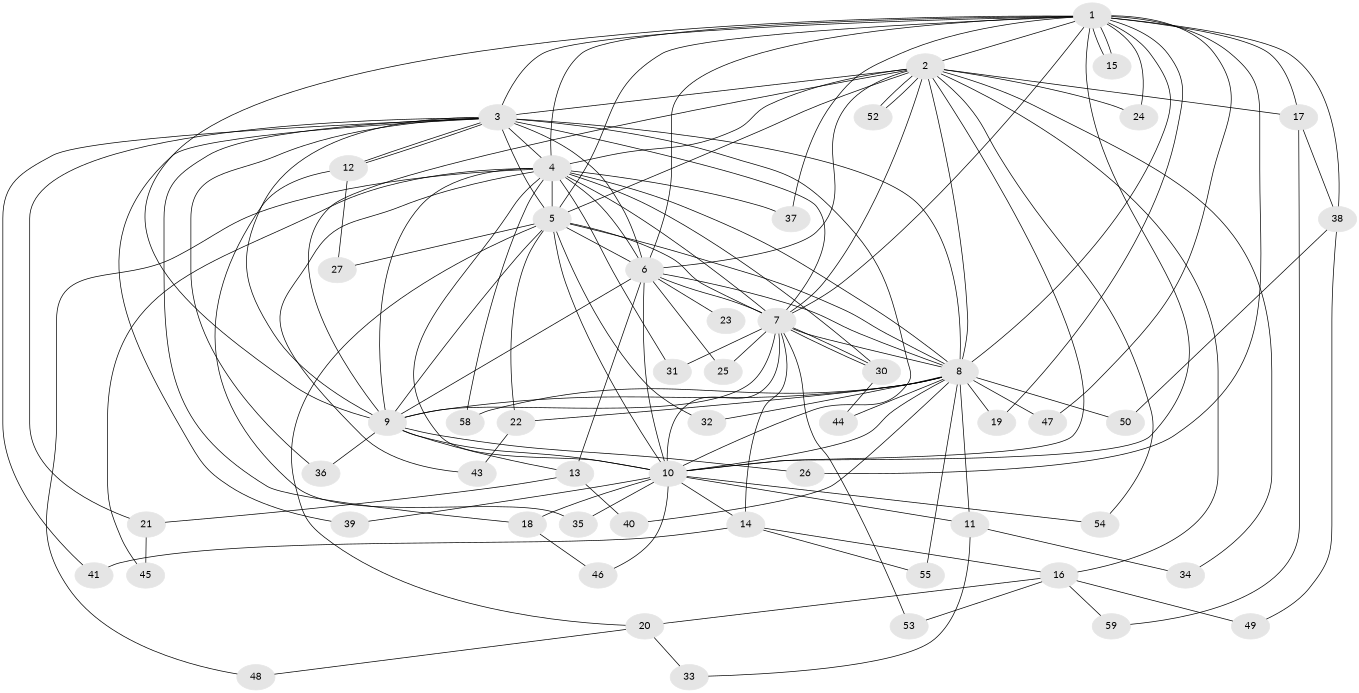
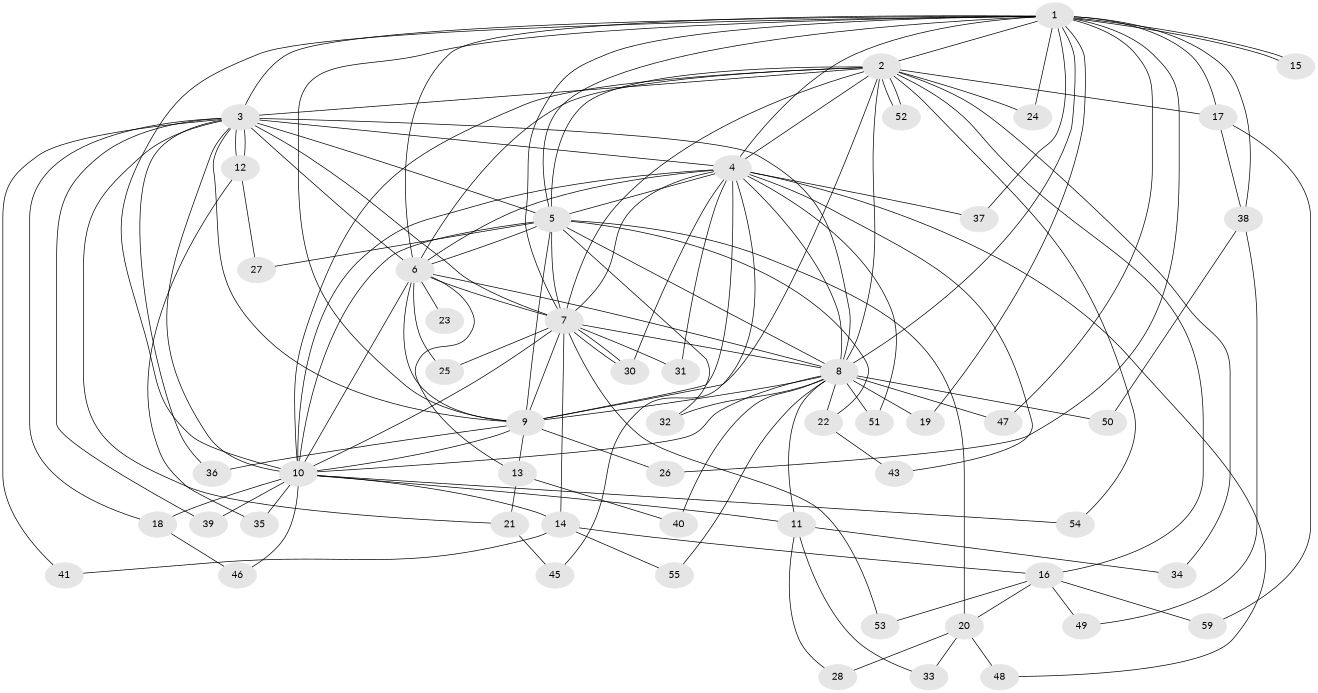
  graph {
    fontname=Lato
    node [color=gray90 fontname=Lato style=filled]
    edge [fontname=Lato]
    1
    2
    3
    4
    5
    6
    7
    8
    9
    10
    15
    17
    19
    24
    26
    37
    38
    47
    16
    34
    52
    54
    12
    18
    21
    36
    39
    41
    31
    43
    45
    48
-   51 [label=58]
+   51
    30
    20
    22
    27
    32
    23
    13
    25
    14
    53
    11
    40
-   44
    50
    55
    35
    46
    n51 [label=59]
    49
+   28
    33
    1 -- 2
    1 -- 3
    1 -- 4
    1 -- 5
    1 -- 6
    1 -- 7
    1 -- 8
    1 -- 9
    1 -- 10
    1 -- 15
    1 -- 15
    1 -- 17
    1 -- 19
    1 -- 24
    1 -- 26
    1 -- 37
    1 -- 38
    1 -- 47
    2 -- 3
    2 -- 4
    2 -- 5
    2 -- 6
    2 -- 7
    2 -- 8
    2 -- 9
    2 -- 10
    2 -- 17
    2 -- 24
    2 -- 16
    2 -- 34
    2 -- 52
    2 -- 52
    2 -- 54
    3 -- 4
    3 -- 5
    3 -- 6
    3 -- 7
    3 -- 8
    3 -- 9
    3 -- 10
    3 -- 12
    3 -- 12
    3 -- 18
    3 -- 21
    3 -- 36
    3 -- 39
    3 -- 41
    4 -- 5
    4 -- 6
    4 -- 7
    4 -- 8
    4 -- 9
    4 -- 10
    4 -- 37
    4 -- 31
    4 -- 43
    4 -- 45
    4 -- 48
    4 -- 51
    4 -- 30
    5 -- 6
    5 -- 7
    5 -- 8
    5 -- 9
    5 -- 10
    5 -- 20
    5 -- 22
    5 -- 27
    5 -- 32
    6 -- 7
    6 -- 8
    6 -- 9
    6 -- 10
    6 -- 23
    6 -- 13
    6 -- 25
    7 -- 8
    7 -- 9
    7 -- 10
    7 -- 31
    7 -- 30
    7 -- 30
    7 -- 25
    7 -- 14
    7 -- 53
    8 -- 9
    8 -- 10
    8 -- 19
    8 -- 47
    8 -- 51
    8 -- 22
    8 -- 32
    8 -- 11
    8 -- 40
-   8 -- 44
    8 -- 50
    8 -- 55
    9 -- 10
    9 -- 26
    9 -- 36
    9 -- 13
    10 -- 54
    10 -- 18
    10 -- 39
    10 -- 14
    10 -- 11
    10 -- 35
    10 -- 46
    17 -- 38
    17 -- n51
    38 -- 50
    38 -- 49
    16 -- 20
    16 -- 53
    16 -- n51
    16 -- 49
    12 -- 27
    12 -- 35
    18 -- 46
    21 -- 45
-   30 -- 44
    20 -- 48
+   20 -- 28
    20 -- 33
    22 -- 43
    13 -- 21
    13 -- 40
    14 -- 16
    14 -- 41
    14 -- 55
    11 -- 34
+   11 -- 28
    11 -- 33
  }
